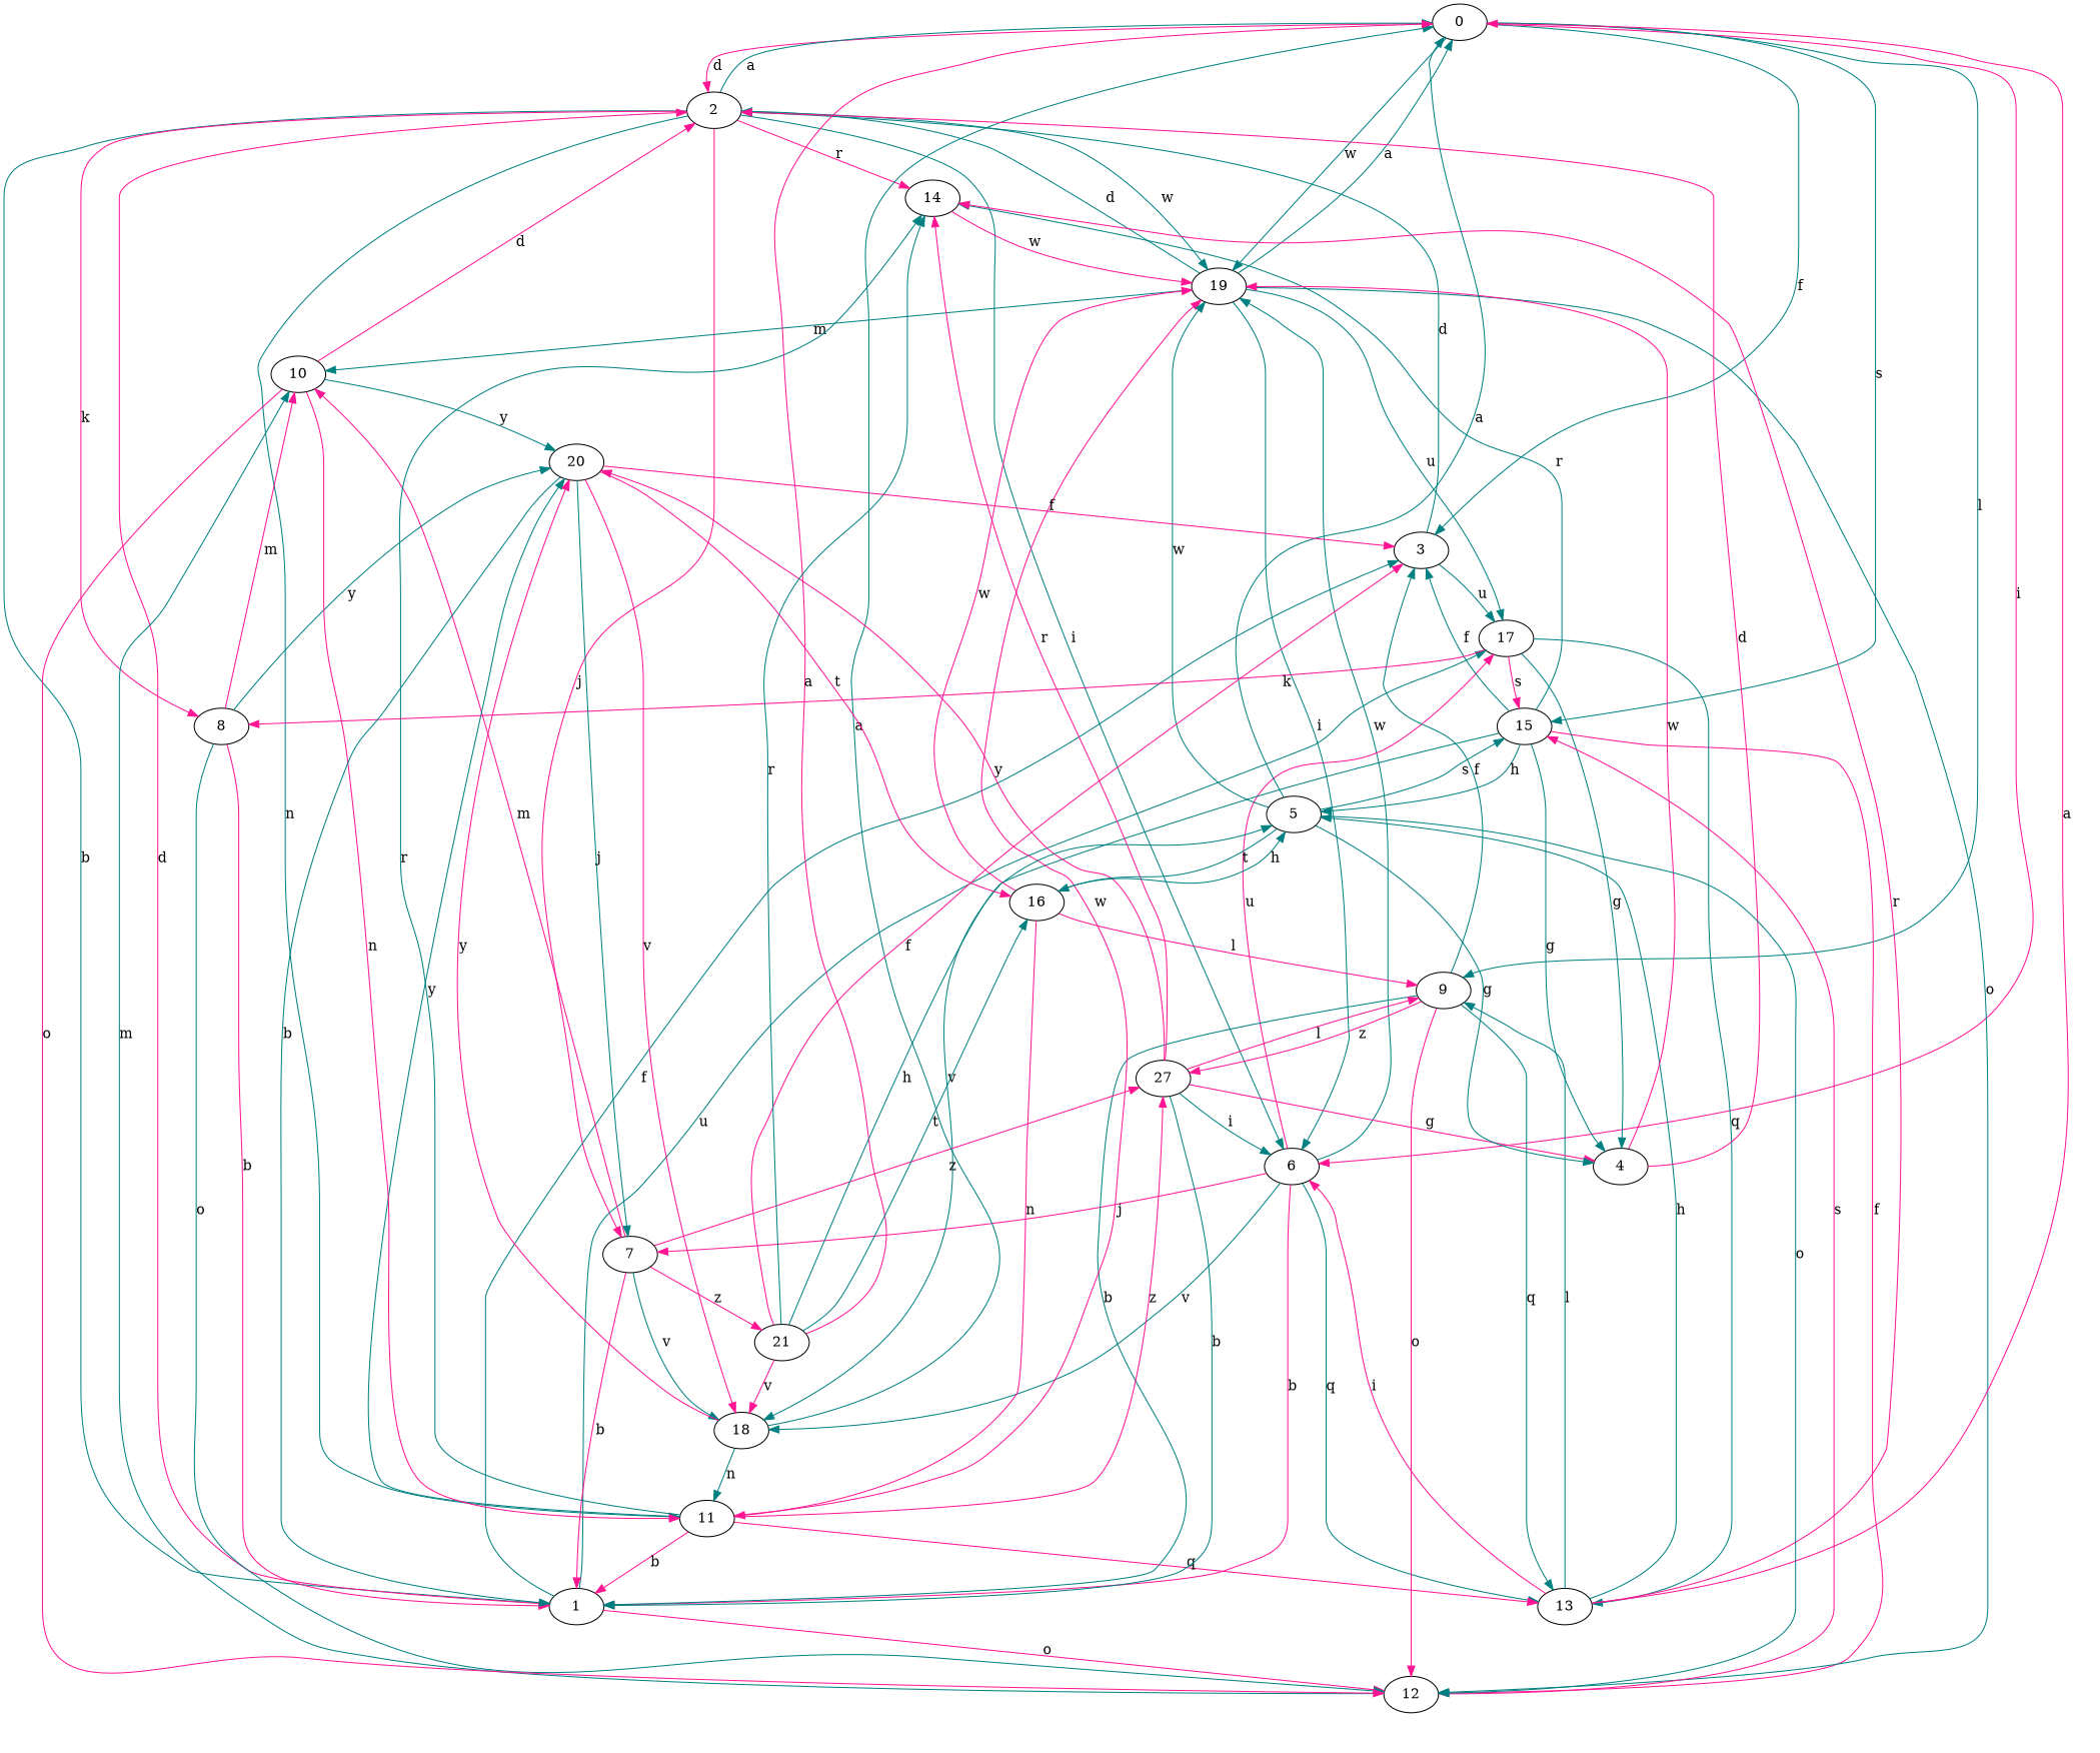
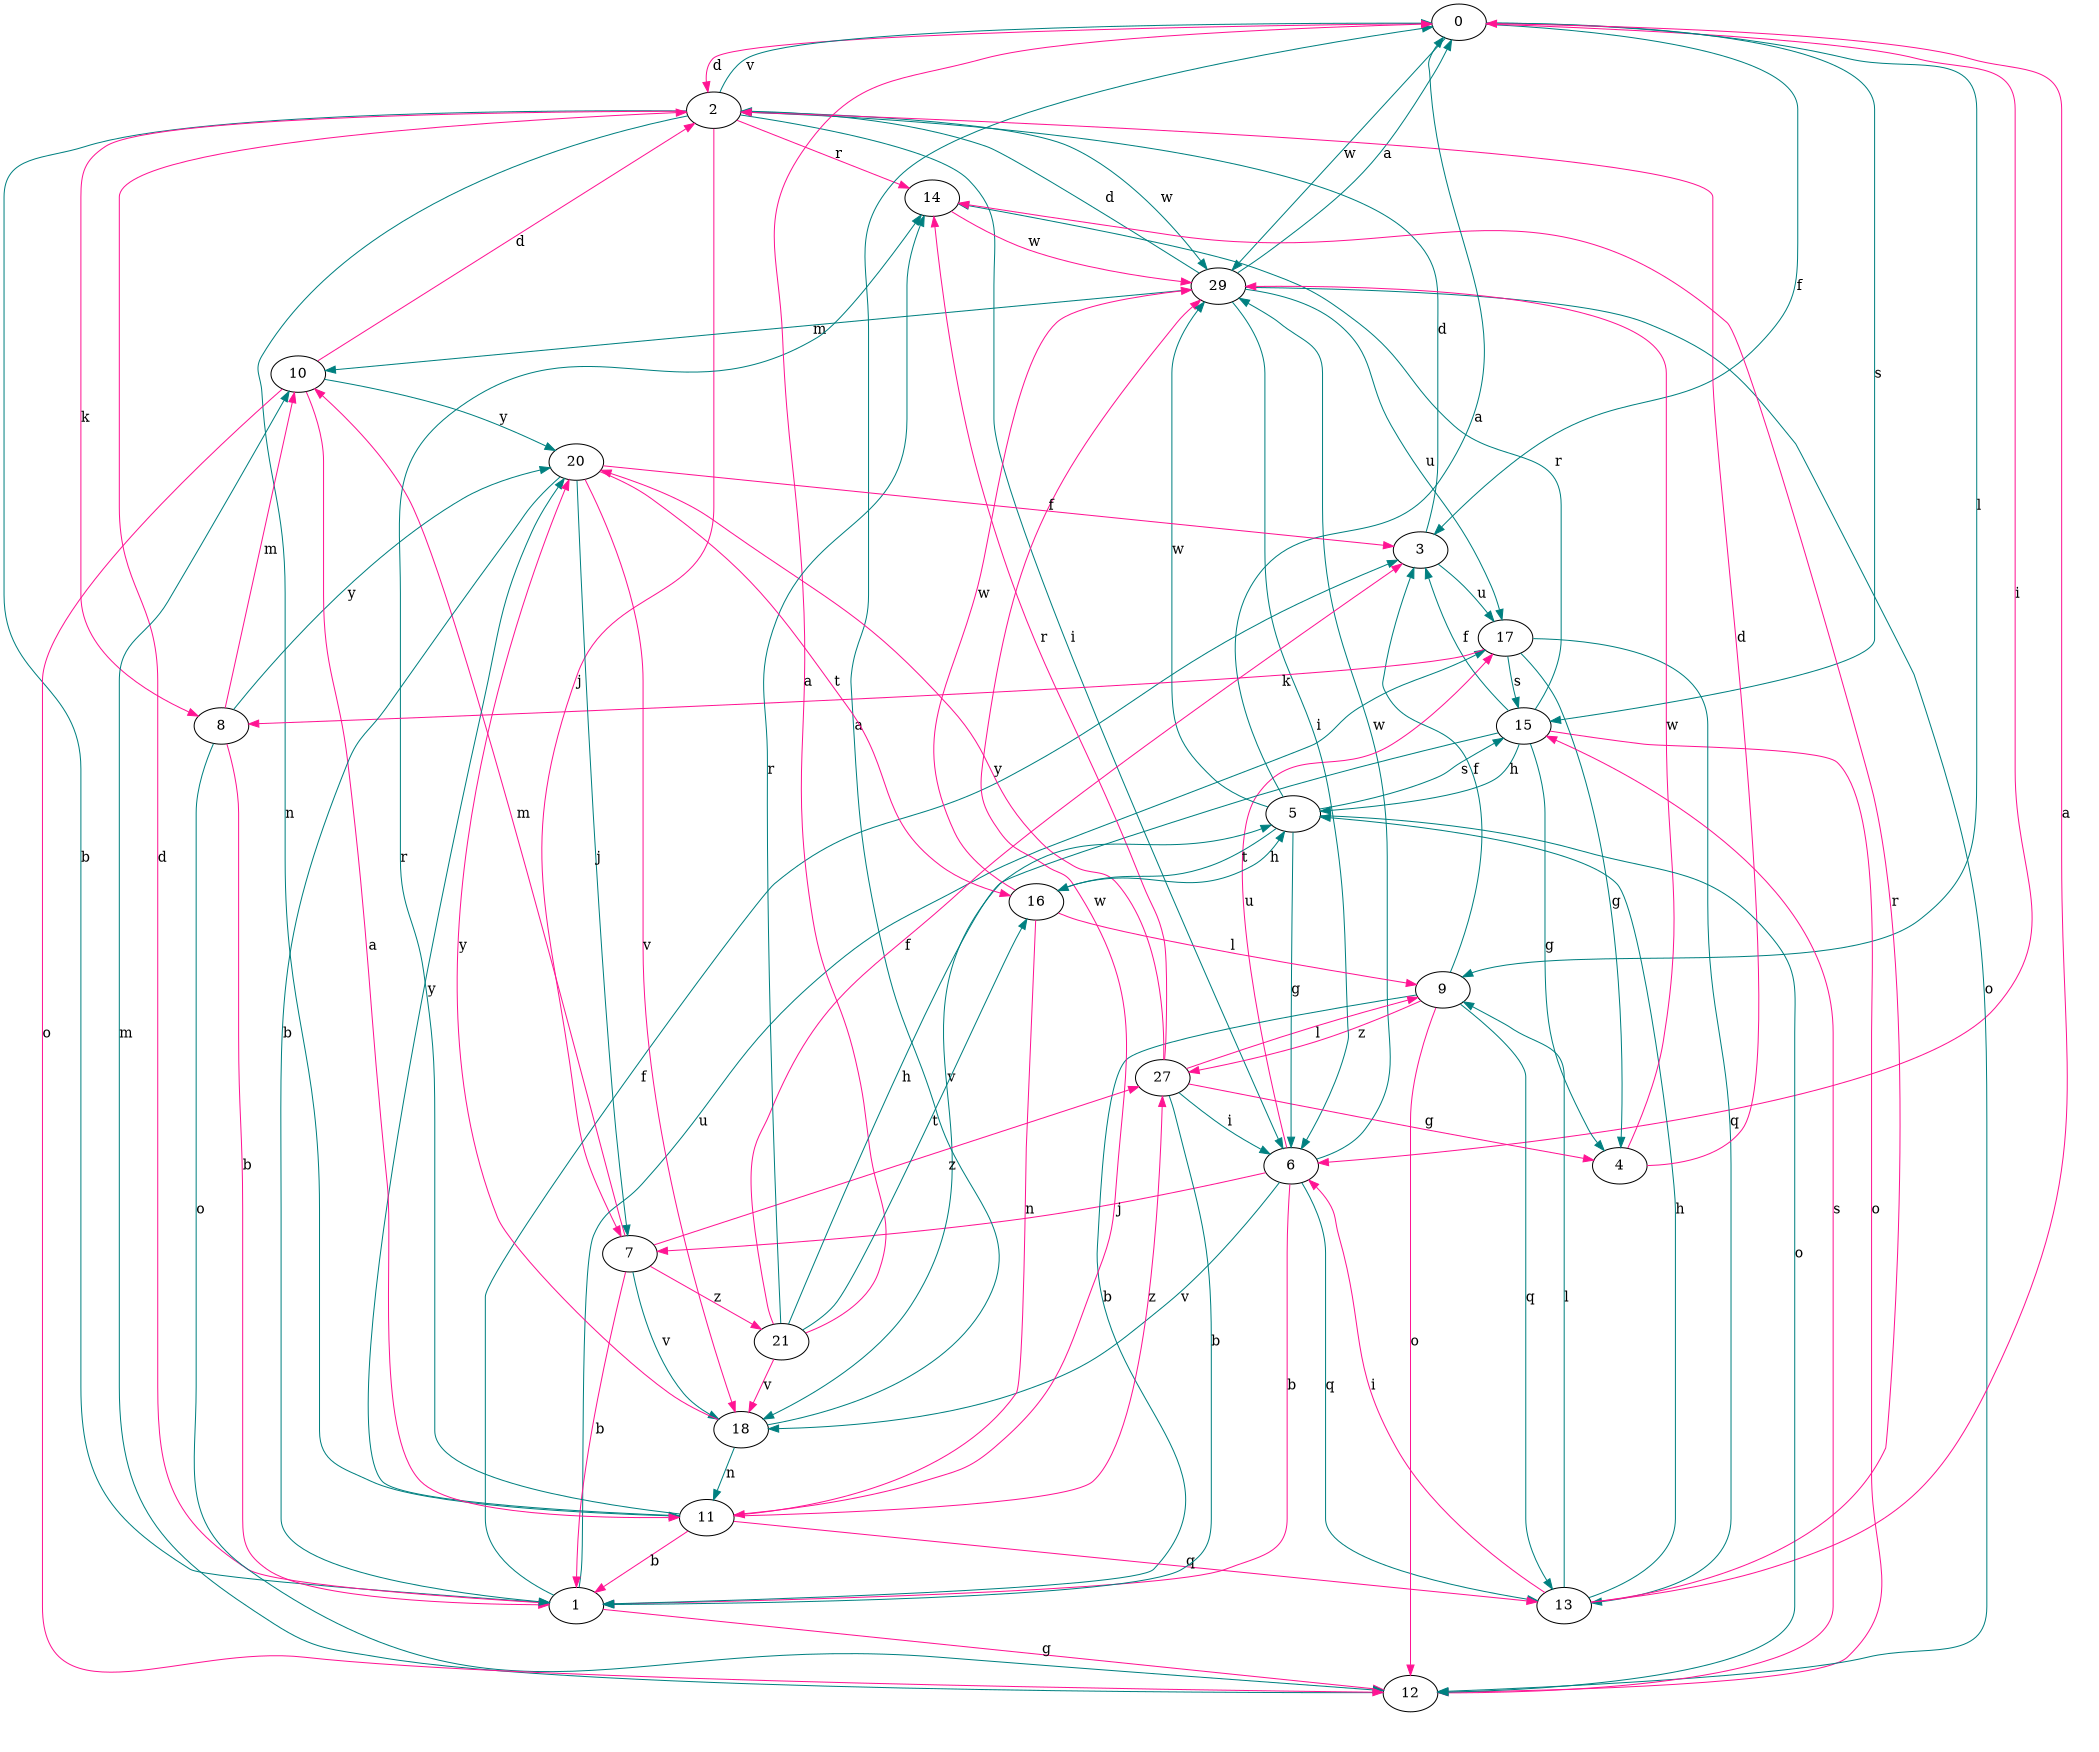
  strict digraph {
    edge [color=teal]
    0
    2
    3
    6
    9
    15
-   19
+   19 [label=29]
    1
    7
    8
    11
    14
    17
    13
    18
    12
    n17 [label=27]
    4
    5
    10
    21
    20
    16
    0 -> 2 [color=deeppink label=d]
    0 -> 3 [label=f]
    0 -> 6 [color=deeppink label=i]
    0 -> 9 [label=l]
    0 -> 15 [label=s]
    0 -> 19 [label=w]
-   2 -> 0 [label=a]
+   2 -> 0 [label=v]
    2 -> 6 [label=i]
    2 -> 19 [label=w]
    2 -> 1 [label=b]
    2 -> 7 [color=deeppink label=j]
    2 -> 8 [color=deeppink label=k]
    2 -> 11 [label=n]
    2 -> 14 [color=deeppink label=r]
    3 -> 2 [label=d]
    3 -> 17 [label=u]
    6 -> 19 [label=w]
    6 -> 1 [color=deeppink label=b]
    6 -> 7 [color=deeppink label=j]
    6 -> 17 [color=deeppink label=u]
    6 -> 13 [label=q]
    6 -> 18 [label=v]
    9 -> 3 [label=f]
    9 -> 1 [label=b]
    9 -> 13 [label=q]
    9 -> 12 [color=deeppink label=o]
    9 -> n17 [color=deeppink label=z]
    15 -> 3 [label=f]
    15 -> 14 [label=r]
    15 -> 18 [label=v]
-   15 -> 12 [color=deeppink label=f]
+   15 -> 12 [color=deeppink label=o]
    15 -> 4 [label=g]
    15 -> 5 [label=h]
    19 -> 0 [label=a]
    19 -> 2 [label=d]
    19 -> 6 [label=i]
    19 -> 17 [label=u]
    19 -> 12 [label=o]
    19 -> 10 [label=m]
    1 -> 2 [color=deeppink label=d]
    1 -> 3 [label=f]
    1 -> 17 [label=u]
-   1 -> 12 [color=deeppink label=o]
+   1 -> 12 [color=deeppink label=g]
    7 -> 1 [color=deeppink label=b]
    7 -> 18 [label=v]
    7 -> n17 [color=deeppink label=z]
    7 -> 10 [color=deeppink label=m]
    7 -> 21 [color=deeppink label=z]
    8 -> 1 [color=deeppink label=b]
    8 -> 12 [label=o]
    8 -> 10 [color=deeppink label=m]
    8 -> 20 [label=y]
    11 -> 19 [color=deeppink label=w]
    11 -> 1 [color=deeppink label=b]
    11 -> 14 [label=r]
    11 -> 13 [color=deeppink label=q]
    11 -> n17 [color=deeppink label=z]
    11 -> 20 [label=y]
    14 -> 19 [color=deeppink label=w]
-   17 -> 15 [color=deeppink label=s]
+   17 -> 15 [label=s]
    17 -> 8 [color=deeppink label=k]
    17 -> 13 [label=q]
    17 -> 4 [label=g]
    13 -> 0 [color=deeppink label=a]
    13 -> 6 [color=deeppink label=i]
    13 -> 9 [label=l]
    13 -> 14 [color=deeppink label=r]
    13 -> 5 [label=h]
    18 -> 0 [label=a]
    18 -> 11 [label=n]
    18 -> 20 [color=deeppink label=y]
    12 -> 15 [color=deeppink label=s]
    12 -> 10 [label=m]
    n17 -> 6 [label=i]
    n17 -> 9 [color=deeppink label=l]
    n17 -> 1 [label=b]
    n17 -> 14 [color=deeppink label=r]
    n17 -> 4 [color=deeppink label=g]
    n17 -> 20 [color=deeppink label=y]
    4 -> 2 [color=deeppink label=d]
    4 -> 19 [color=deeppink label=w]
    5 -> 0 [label=a]
    5 -> 15 [label=s]
    5 -> 19 [label=w]
    5 -> 12 [label=o]
-   5 -> 4 [label=g]
+   5 -> 6 [label=g]
    5 -> 16 [label=t]
    10 -> 2 [color=deeppink label=d]
-   10 -> 11 [color=deeppink label=n]
+   10 -> 11 [color=deeppink label=a]
    10 -> 12 [color=deeppink label=o]
    10 -> 20 [label=y]
    21 -> 0 [color=deeppink label=a]
    21 -> 3 [color=deeppink label=f]
    21 -> 14 [label=r]
    21 -> 18 [color=deeppink label=v]
    21 -> 5 [label=h]
    21 -> 16 [label=t]
    20 -> 3 [color=deeppink label=f]
    20 -> 1 [label=b]
    20 -> 7 [label=j]
    20 -> 18 [color=deeppink label=v]
    20 -> 16 [color=deeppink label=t]
    16 -> 9 [color=deeppink label=l]
    16 -> 19 [color=deeppink label=w]
    16 -> 11 [color=deeppink label=n]
    16 -> 5 [label=h]
  }
